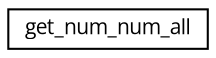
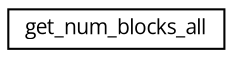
  digraph {
    rankdir=LR
    fontname="Open Sans"
-   n1 [color=black fillcolor=white fontname="Open Sans" fontsize=10 height=0.2 label=get_num_num_all shape=record style=filled width=0.4]
+   n1 [color=black fillcolor=white fontname="Open Sans" fontsize=10 height=0.2 label=get_num_blocks_all shape=record style=filled width=0.4]
  }
